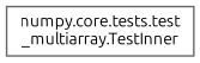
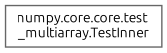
  digraph {
    rankdir=LR
    fontname=Ubuntu
-   n1 [color=gray40 fillcolor=white fontname=Ubuntu fontsize=10 height=0.2 label="numpy.core.tests.test\l_multiarray.TestInner" shape=box style=filled width=0.4]
+   n1 [color=gray40 fillcolor=white fontname=Ubuntu fontsize=10 height=0.2 label="numpy.core.core.test\l_multiarray.TestInner" shape=box style=filled width=0.4]
  }
